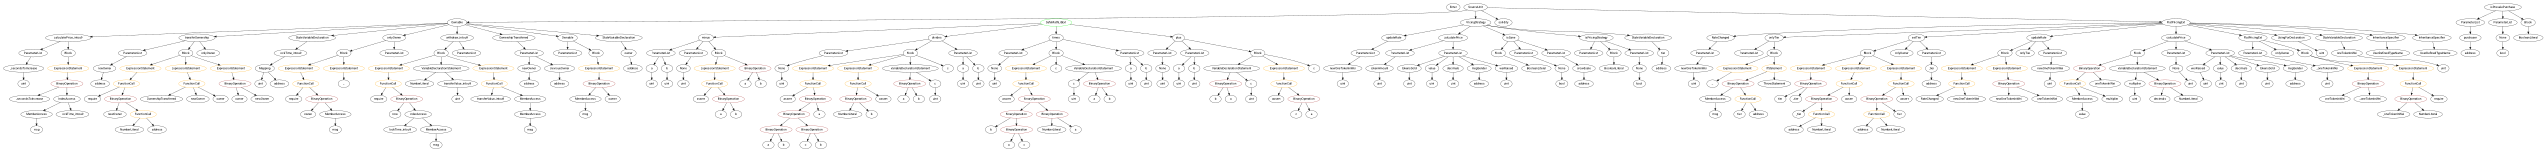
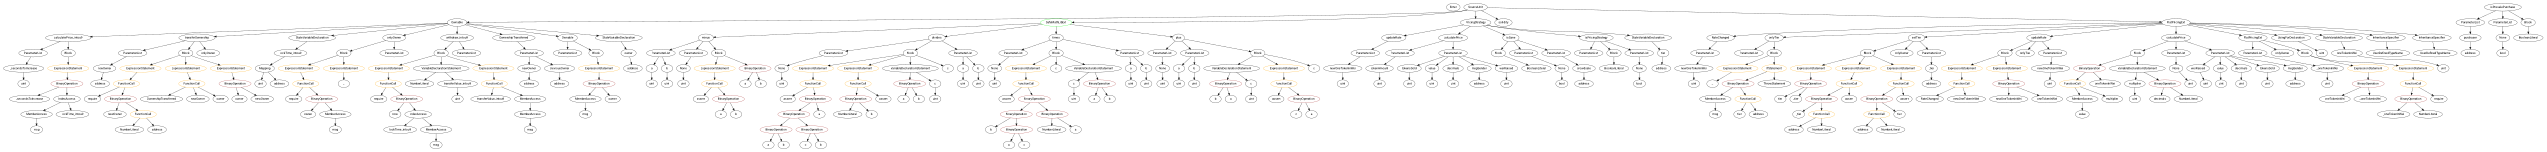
  strict digraph {
    fontname=Roboto
    node [fontname=Roboto color=black]
    edge [fontname=Roboto]
    Enter [height=0.5 width=0.83628 color=""]
    n2 [height=0.5 label=_ width=0.75]
    n3 [height=0.5 label=c width=0.75]
    n4 [height=0.5 label=uint width=0.75]
    n5 [color=orange height=0.5 label=ExpressionStatement width=2.458]
    n6 [color=orange height=0.5 label=FunctionCall width=1.6125]
    n7 [height=0.5 label=require width=1.0026]
    n8 [color=brown height=0.5 label=BinaryOperation width=1.9867]
    n9 [height=0.5 label=now width=0.75]
    n10 [height=0.5 label=IndexAccess width=1.6402]
    n11 [height=0.5 label=bool width=0.76697]
    n12 [height=0.5 label=uint width=0.75]
    n13 [color=brown height=0.5 label=BinaryOperation width=1.9867]
    n14 [height=0.5 label=b width=0.75]
    n15 [height=0.5 label=a width=0.75]
    n16 [height=0.5 label=None width=0.85014]
    n17 [height=0.5 label=uint width=0.75]
    n18 [height=0.5 label=a width=0.75]
    n19 [height=0.5 label=ParameterList width=1.7095]
    n20 [height=0.5 label=a width=0.75]
    n21 [height=0.5 label=b width=0.75]
    n22 [height=0.5 label=uint width=0.75]
    n23 [height=0.5 label=uint width=0.75]
    n24 [height=0.5 label=ParameterList width=1.7095]
    n25 [height=0.5 label=None width=0.85014]
    n26 [height=0.5 label=uint width=0.75]
    n27 [height=0.5 label=assert width=0.89172]
    n28 [height=0.5 label=calculatePrice_intou9 width=2.9709]
    n29 [height=0.5 label=ParameterList width=1.7095]
    n30 [height=0.5 label=Block width=0.90558]
    n31 [height=0.5 label=_secondsToIncrease width=2.458]
    n32 [color=orange height=0.5 label=ExpressionStatement width=2.458]
    n33 [height=0.5 label=uint width=0.75]
    n34 [color=brown height=0.5 label=BinaryOperation width=1.9867]
    n35 [height=0.5 label=uint width=0.75]
    n36 [height=0.5 label=_ width=0.75]
    n37 [height=0.5 label=_oneTokenInWei width=2.0976]
    n38 [height=0.5 label=uint width=0.75]
    n39 [height=0.5 label=uint width=0.75]
    n40 [height=0.5 label=NumberLiteral width=1.765]
    n41 [color=brown height=0.5 label=BinaryOperation width=1.9867]
    n42 [color=orange height=0.5 label=FunctionCall width=1.6125]
    n43 [height=0.5 label=tier width=0.75]
    n44 [height=0.5 label=address width=1.0996]
    n45 [height=0.5 label=NumberLiteral width=1.765]
    n46 [color=orange height=0.5 label=ExpressionStatement width=2.458]
    n47 [color=brown height=0.5 label=BinaryOperation width=1.9867]
    n48 [height=0.5 label=oneTokenInWei width=1.959]
    n49 [height=0.5 label=_oneTokenInWei width=2.0976]
    n50 [height=0.5 label=a width=0.75]
    n51 [height=0.5 label=uint width=0.75]
    n52 [height=0.5 label=require width=1.0026]
    n53 [height=0.5 label=RateChanged width=1.6818]
    n54 [height=0.5 label=ParameterList width=1.7095]
    n55 [height=0.5 label=newOneTokenInWei width=2.4303]
    n56 [height=0.5 label=uint width=0.75]
    n57 [height=0.5 label=ParameterList width=1.7095]
    n58 [height=0.5 label=newOwner width=1.4046]
    n59 [height=0.5 label=address width=1.0996]
    n60 [color=orange height=0.5 label=FunctionCall width=1.6125]
    n61 [height=0.5 label=assert width=0.89172]
    n62 [color=brown height=0.5 label=BinaryOperation width=1.9867]
    n63 [height=0.5 label=c width=0.75]
    n64 [height=0.5 label=a width=0.75]
    n65 [height=0.5 label=minus width=0.90558]
    n66 [height=0.5 label=ParameterList width=1.7095]
    n67 [height=0.5 label=Block width=0.90558]
    n68 [height=0.5 label=None width=0.85014]
    n69 [color=orange height=0.5 label=ExpressionStatement width=2.458]
    n70 [color=brown height=0.5 label=BinaryOperation width=1.9867]
    n71 [color=orange height=0.5 label=FunctionCall width=1.6125]
    n72 [height=0.5 label=b width=0.75]
    n73 [height=0.5 label=ParameterList width=1.7095]
    n74 [height=0.5 label=a width=0.75]
    n75 [height=0.5 label=b width=0.75]
    n76 [height=0.5 label=uint width=0.75]
    n77 [height=0.5 label=uint width=0.75]
    n78 [height=0.5 label=owner width=0.93331]
    n79 [height=0.5 label=Block width=0.90558]
    n80 [color=orange height=0.5 label=ExpressionStatement width=2.458]
    n81 [color=orange height=0.5 label=ExpressionStatement width=2.458]
    n82 [color=orange height=0.5 label=FunctionCall width=1.6125]
    n83 [color=brown height=0.5 label=BinaryOperation width=1.9867]
    n84 [height=0.5 label=RateChanged width=1.6818]
    n85 [height=0.5 label=newOneTokenInWei width=2.4303]
    n86 [height=0.5 label=newOneTokenInWei width=2.4303]
    n87 [height=0.5 label=oneTokenInWei width=1.959]
    n88 [height=0.5 label=UserDefinedTypeName width=2.7214]
    n89 [color=orange height=0.5 label=FunctionCall width=1.6125]
    n90 [height=0.5 label=assert width=0.89172]
    n91 [color=brown height=0.5 label=BinaryOperation width=1.9867]
    n92 [color=brown height=0.5 label=BinaryOperation width=1.9867]
    n93 [height=0.5 label=a width=0.75]
    n94 [color=brown height=0.5 label=BinaryOperation width=1.9867]
    n95 [color=brown height=0.5 label=BinaryOperation width=1.9867]
    n96 [height=0.5 label=require width=1.0026]
    n97 [height=0.5 label=tokenAmount width=1.6957]
    n98 [height=0.5 label=uint width=0.75]
    n99 [height=0.5 label=OwnershipTransferred width=2.6243]
    n100 [height=0.5 label=ParameterList width=1.7095]
    n101 [height=0.5 label=_oneTokenInWei width=2.0976]
    n102 [height=0.5 label=uint width=0.75]
    n103 [height=0.5 label=lockTime_intou9 width=2.0422]
    n104 [height=0.5 label=MemberAccess width=1.9174]
    n105 [height=0.5 label=address width=1.0996]
    n106 [height=0.5 label=onlyTier width=1.1551]
    n107 [height=0.5 label=ParameterList width=1.7095]
    n108 [height=0.5 label=Block width=0.90558]
    n109 [color=orange height=0.5 label=ExpressionStatement width=2.458]
    n110 [color=orange height=0.5 label=IfStatement width=1.4739]
    n111 [color=brown height=0.5 label=BinaryOperation width=1.9867]
    n112 [height=0.5 label=ThrowStatement width=2.0006]
    n113 [color=orange height=0.5 label=FunctionCall width=1.6125]
    n114 [height=0.5 label=MemberAccess width=1.9174]
    n115 [height=0.5 label=multiplier width=1.2382]
    n116 [height=0.5 label=value width=0.82242]
    n117 [height=0.5 label=updateRate width=1.46]
    n118 [height=0.5 label=ParameterList width=1.7095]
    n119 [height=0.5 label=newOneTokenInWei width=2.4303]
    n120 [height=0.5 label=uint width=0.75]
    n121 [height=0.5 label=NumberLiteral width=1.765]
    n122 [height=0.5 label=a width=0.75]
    n123 [height=0.5 label=b width=0.75]
    n124 [height=0.5 label=c width=0.75]
    n125 [height=0.5 label=b width=0.75]
    n126 [height=0.5 label=weiRaised width=1.3491]
    n127 [height=0.5 label=a width=0.75]
    n128 [color=orange height=0.5 label=ExpressionStatement width=2.458]
    n129 [color=orange height=0.5 label=FunctionCall width=1.6125]
    n130 [color=brown height=0.5 label=BinaryOperation width=1.9867]
    n131 [height=0.5 label=require width=1.0026]
    n132 [height=0.5 label=NumberLiteral width=1.765]
    n133 [height=0.5 label=assert width=0.89172]
    n134 [color=brown height=0.5 label=BinaryOperation width=1.9867]
    n135 [height=0.5 label=a width=0.75]
    n136 [height=0.5 label=b width=0.75]
    n137 [height=0.5 label=Ownable width=1.2105]
    n138 [height=0.5 label=transferOwnership width=2.1947]
    n139 [height=0.5 label=StateVariableDeclaration width=2.8184]
    n140 [height=0.5 label=onlyOwner width=1.4323]
    n141 [height=0.5 label=withdraw_intou9 width=2.0145]
    n142 [height=0.5 label=OwnershipTransferred width=2.6243]
    n143 [height=0.5 label=Ownable width=1.2105]
    n144 [height=0.5 label=StateVariableDeclaration width=2.8184]
    n145 [height=0.5 label=Block width=0.90558]
    n146 [height=0.5 label=onlyOwner width=1.4323]
    n147 [height=0.5 label=lockTime_intou9 width=2.0422]
    n148 [height=0.5 label=Block width=0.90558]
    n149 [height=0.5 label=ParameterList width=1.7095]
    n150 [height=0.5 label=Block width=0.90558]
    n151 [height=0.5 label=ParameterList width=1.7095]
    n152 [height=0.5 label=ParameterList width=1.7095]
    n153 [height=0.5 label=ParameterList width=1.7095]
    n154 [height=0.5 label=Block width=0.90558]
    n155 [height=0.5 label=owner width=0.93331]
    n156 [color=orange height=0.5 label=ExpressionStatement width=2.458]
    n157 [color=orange height=0.5 label=ExpressionStatement width=2.458]
    n158 [color=orange height=0.5 label=ExpressionStatement width=2.458]
    n159 [height=0.5 label=Mapping width=1.2105]
    n160 [color=orange height=0.5 label=ExpressionStatement width=2.458]
    n161 [color=orange height=0.5 label=ExpressionStatement width=2.458]
    n162 [height=0.5 label=VariableDeclarationStatement width=3.3174]
    n163 [color=orange height=0.5 label=ExpressionStatement width=2.458]
    n164 [height=0.5 label=newOwner width=1.4046]
    n165 [height=0.5 label=previousOwner width=1.8759]
    n166 [color=orange height=0.5 label=ExpressionStatement width=2.458]
    n167 [height=0.5 label=address width=1.0996]
    n168 [height=0.5 label=transferValue_intou9 width=2.4303]
    n169 [height=0.5 label=address width=1.0996]
    n170 [color=orange height=0.5 label=FunctionCall width=1.6125]
    n171 [color=brown height=0.5 label=BinaryOperation width=1.9867]
    n172 [height=0.5 label=owner width=0.93331]
    n173 [height=0.5 label=MemberAccess width=1.9174]
    n174 [height=0.5 label=msg width=0.75]
    n175 [height=0.5 label=address width=1.0996]
    n176 [height=0.5 label=calculatePrice width=1.7095]
    n177 [height=0.5 label=ParameterList width=1.7095]
    n178 [height=0.5 label=ParameterList width=1.7095]
    n179 [height=0.5 label=tokensSold width=1.46]
    n180 [height=0.5 label=value width=0.82242]
    n181 [height=0.5 label=decimals width=1.1967]
    n182 [height=0.5 label=msgSender width=1.4462]
    n183 [height=0.5 label=weiRaised width=1.3491]
    n184 [height=0.5 label=uint width=0.75]
    n185 [height=0.5 label=uint width=0.75]
    n186 [height=0.5 label=uint width=0.75]
    n187 [height=0.5 label=address width=1.0996]
    n188 [height=0.5 label=uint width=0.75]
    n189 [height=0.5 label=NumberLiteral width=1.765]
    n190 [height=0.5 label=transferValue_intou9 width=2.4303]
    n191 [color=orange height=0.5 label=FunctionCall width=1.6125]
    n192 [height=0.5 label=MemberAccess width=1.9174]
    n193 [height=0.5 label=NumberLiteral width=1.765]
    n194 [color=orange height=0.5 label=ExpressionStatement width=2.458]
    n195 [color=brown height=0.5 label=BinaryOperation width=1.9867]
    n196 [height=0.5 label=tier width=0.75]
    n197 [height=0.5 label=_tier width=0.75311]
    n198 [height=0.5 label=oneTokenInWei width=1.959]
    n199 [height=0.5 label=uint width=0.75]
    n200 [height=0.5 label=onlyTier width=1.1551]
    n201 [height=0.5 label=isSane width=0.96103]
    n202 [height=0.5 label=Block width=0.90558]
    n203 [height=0.5 label=ParameterList width=1.7095]
    n204 [height=0.5 label=ParameterList width=1.7095]
    n205 [height=0.5 label=BooleanLiteral width=1.7788]
    n206 [height=0.5 label=None width=0.85014]
    n207 [height=0.5 label=crowdsale width=1.3491]
    n208 [height=0.5 label=bool width=0.76697]
    n209 [height=0.5 label=a width=0.75]
    n210 [height=0.5 label=uint width=0.75]
    n211 [height=0.5 label=msg width=0.75]
    n212 [height=0.5 label=value width=0.82242]
    n213 [height=0.5 label=uint width=0.75]
    n214 [height=0.5 label=setTier width=1.0026]
    n215 [height=0.5 label=Block width=0.90558]
    n216 [height=0.5 label=onlyOwner width=1.4323]
    n217 [height=0.5 label=ParameterList width=1.7095]
    n218 [color=orange height=0.5 label=ExpressionStatement width=2.458]
    n219 [color=orange height=0.5 label=ExpressionStatement width=2.458]
    n220 [height=0.5 label=_tier width=0.75311]
    n221 [color=orange height=0.5 label=FunctionCall width=1.6125]
    n222 [color=orange height=0.5 label=FunctionCall width=1.6125]
    n223 [height=0.5 label=address width=1.0996]
    n224 [height=0.5 label=uint width=0.75]
    n225 [height=0.5 label=address width=1.0996]
    n226 [height=0.5 label=divides width=1.0303]
    n227 [height=0.5 label=ParameterList width=1.7095]
    n228 [height=0.5 label=Block width=0.90558]
    n229 [height=0.5 label=ParameterList width=1.7095]
    n230 [height=0.5 label=None width=0.85014]
    n231 [color=orange height=0.5 label=ExpressionStatement width=2.458]
    n232 [color=orange height=0.5 label=ExpressionStatement width=2.458]
    n233 [height=0.5 label=VariableDeclarationStatement width=3.3174]
    n234 [height=0.5 label=c width=0.75]
    n235 [height=0.5 label=b width=0.75]
    n236 [height=0.5 label=uint width=0.75]
    n237 [color=orange height=0.5 label=FunctionCall width=1.6125]
    n238 [color=brown height=0.5 label=BinaryOperation width=1.9867]
    n239 [height=0.5 label=c width=0.75]
    n240 [height=0.5 label=uint width=0.75]
    n241 [color=brown height=0.5 label=BinaryOperation width=1.9867]
    n242 [height=0.5 label=assert width=0.89172]
    n243 [height=0.5 label=b width=0.75]
    n244 [height=0.5 label=decimals width=1.1967]
    n245 [height=0.5 label=uint width=0.75]
    n246 [color=orange height=0.5 label=ExpressionStatement width=2.458]
    n247 [color=orange height=0.5 label=FunctionCall width=1.6125]
    n248 [color=brown height=0.5 label=BinaryOperation width=1.9867]
    n249 [color=brown height=0.5 label=BinaryOperation width=1.9867]
    n250 [color=brown height=0.5 label=BinaryOperation width=1.9867]
    n251 [color=brown height=0.5 label=BinaryOperation width=1.9867]
    n252 [height=0.5 label=_tier width=0.75311]
    n253 [color=orange height=0.5 label=FunctionCall width=1.6125]
    n254 [height=0.5 label=NumberLiteral width=1.765]
    n255 [color=brown height=0.5 label=BinaryOperation width=1.9867]
    n256 [height=0.5 label=purchaser width=1.3076]
    n257 [height=0.5 label=address width=1.0996]
    n258 [height=0.5 label=uint width=0.75]
    n259 [height=0.5 label=ParameterList width=1.7095]
    n260 [height=0.5 label=newOwner width=1.4046]
    n261 [height=0.5 label=updateRate width=1.46]
    n262 [height=0.5 label=ParameterList width=1.7095]
    n263 [height=0.5 label=newOneTokenInWei width=2.4303]
    n264 [height=0.5 label=decimals width=1.1967]
    n265 [height=0.5 label=uint width=0.75]
    n266 [height=0.5 label=BooleanLiteral width=1.7788]
    n267 [color=orange height=0.5 label=FunctionCall width=1.6125]
    n268 [color=orange height=0.5 label=FunctionCall width=1.6125]
    n269 [color=brown height=0.5 label=BinaryOperation width=1.9867]
    n270 [color=green height=0.5 label=SafeMathLibExt width=1.9729]
    n271 [height=0.5 label=times width=0.83628]
    n272 [height=0.5 label=plus width=0.75]
    n273 [height=0.5 label=ParameterList width=1.7095]
    n274 [height=0.5 label=Block width=0.90558]
    n275 [height=0.5 label=ParameterList width=1.7095]
    n276 [height=0.5 label=Block width=0.90558]
    n277 [height=0.5 label=c width=0.75]
    n278 [height=0.5 label=VariableDeclarationStatement width=3.3174]
    n279 [height=0.5 label=b width=0.75]
    n280 [height=0.5 label=VariableDeclarationStatement width=3.3174]
    n281 [color=orange height=0.5 label=ExpressionStatement width=2.458]
    n282 [height=0.5 label=c width=0.75]
    n283 [height=0.5 label=MemberAccess width=1.9174]
    n284 [height=0.5 label=a width=0.75]
    n285 [height=0.5 label=a width=0.75]
    n286 [height=0.5 label=c width=0.75]
    n287 [color=brown height=0.5 label=BinaryOperation width=1.9867]
    n288 [height=0.5 label=MemberAccess width=1.9174]
    n289 [height=0.5 label=owner width=0.93331]
    n290 [height=0.5 label=uint width=0.75]
    n291 [height=0.5 label=calculatePrice width=1.7095]
    n292 [height=0.5 label=Block width=0.90558]
    n293 [height=0.5 label=ParameterList width=1.7095]
    n294 [height=0.5 label=ParameterList width=1.7095]
    n295 [height=0.5 label=VariableDeclarationStatement width=3.3174]
    n296 [height=0.5 label=None width=0.85014]
    n297 [height=0.5 label=tokensSold width=1.46]
    n298 [height=0.5 label=msgSender width=1.4462]
    n299 [height=0.5 label=multiplier width=1.2382]
    n300 [color=brown height=0.5 label=BinaryOperation width=1.9867]
    n301 [height=0.5 label=uint width=0.75]
    n302 [height=0.5 label=address width=1.0996]
    n303 [height=0.5 label=FlatPricingExt width=1.7511]
    n304 [height=0.5 label=onlyOwner width=1.4323]
    n305 [height=0.5 label=Block width=0.90558]
    n306 [height=0.5 label=uint width=0.75]
    n307 [height=0.5 label=NumberLiteral width=1.765]
    n308 [height=0.5 label=owner width=0.93331]
    n309 [height=0.5 label=PricingStrategy width=1.862]
    n310 [height=0.5 label=isPricingStrategy width=2.0283]
    n311 [height=0.5 label=StateVariableDeclaration width=2.8184]
    n312 [height=0.5 label=isPresalePurchase width=2.1392]
    n313 [height=0.5 label=ParameterList width=1.7095]
    n314 [height=0.5 label=Block width=0.90558]
    n315 [height=0.5 label=ParameterList width=1.7095]
    n316 [height=0.5 label=Block width=0.90558]
    n317 [height=0.5 label=ParameterList width=1.7095]
    n318 [height=0.5 label=tier width=0.75]
    n319 [height=0.5 label=None width=0.85014]
    n320 [height=0.5 label=BooleanLiteral width=1.7788]
    n321 [height=0.5 label=None width=0.85014]
    n322 [height=0.5 label=address width=1.0996]
    n323 [height=0.5 label=b width=0.75]
    n324 [color=brown height=0.5 label=BinaryOperation width=1.9867]
    n325 [height=0.5 label=a width=0.75]
    n326 [color=brown height=0.5 label=BinaryOperation width=1.9867]
    n327 [height=0.5 label=newOwner width=1.4046]
    n328 [color=orange height=0.5 label=FunctionCall width=1.6125]
    n329 [height=0.5 label=address width=1.0996]
    n330 [height=0.5 label=assert width=0.89172]
    n331 [height=0.5 label=bool width=0.76697]
    n332 [height=0.5 label=assert width=0.89172]
    n333 [height=0.5 label=solidity width=1.0442]
    n334 [height=0.5 label=UsingForDeclaration width=2.4303]
    n335 [height=0.5 label=uint width=0.75]
    n336 [height=0.5 label=address width=1.0996]
    n337 [height=0.5 label=c width=0.75]
    n338 [height=0.5 label=StateVariableDeclaration width=2.8184]
    n339 [height=0.5 label=oneTokenInWei width=1.959]
    n340 [height=0.5 label=b width=0.75]
    n341 [height=0.5 label=uint width=0.75]
    n342 [color=brown height=0.5 label=BinaryOperation width=1.9867]
    n343 [height=0.5 label=b width=0.75]
    n344 [height=0.5 label=tier width=0.75]
    n345 [height=0.5 label=MemberAccess width=1.9174]
    n346 [height=0.5 label=msg width=0.75]
    n347 [height=0.5 label=msg width=0.75]
    n348 [height=0.5 label=SourceUnit width=1.46]
    n349 [height=0.5 label=FlatPricingExt width=1.7511]
    n350 [height=0.5 label=InheritanceSpecifier width=2.3333]
    n351 [height=0.5 label=InheritanceSpecifier width=2.3333]
    n352 [height=0.5 label=UserDefinedTypeName width=2.7214]
    n353 [height=0.5 label=lockTime_intou9 width=2.0422]
    n354 [height=0.5 label=msg width=0.75]
    n355 [height=0.5 label=_secondsToIncrease width=2.458]
    n356 [height=0.5 label=IndexAccess width=1.6402]
    n357 [height=0.5 label=newOwner width=1.4046]
    n358 [height=0.5 label=MemberAccess width=1.9174]
    n359 [color=orange height=0.5 label=FunctionCall width=1.6125]
    n360 [height=0.5 label=msg width=0.75]
    n361 [height=0.5 label=address width=1.0996]
    n3 -> n4
    n5 -> n6
    n6 -> n7
    n6 -> n8
    n8 -> n9
    n8 -> n10
    n10 -> n103
    n10 -> n104
    n13 -> n14
    n13 -> n15
    n16 -> n17
    n19 -> n20
    n19 -> n21
    n20 -> n22
    n21 -> n23
    n24 -> n25
    n25 -> n26
    n28 -> n29
    n28 -> n30
    n29 -> n31
    n30 -> n32
    n31 -> n33
    n32 -> n34
    n34 -> n355
    n34 -> n356
    n41 -> n42
    n41 -> n43
    n42 -> n44
    n42 -> n45
    n46 -> n47
    n47 -> n48
    n47 -> n49
    n50 -> n51
    n53 -> n54
    n54 -> n55
    n55 -> n56
    n57 -> n58
    n58 -> n59
    n60 -> n61
    n60 -> n62
    n62 -> n63
    n62 -> n64
    n65 -> n19
    n65 -> n66
    n65 -> n67
    n66 -> n68
    n67 -> n69
    n67 -> n70
    n68 -> n12
    n69 -> n71
    n70 -> n18
    n70 -> n72
    n71 -> n133
    n71 -> n134
    n73 -> n74
    n73 -> n75
    n74 -> n38
    n75 -> n76
    n79 -> n80
    n79 -> n81
    n80 -> n82
    n81 -> n83
    n82 -> n84
    n82 -> n85
    n83 -> n86
    n83 -> n87
    n89 -> n90
    n89 -> n91
    n91 -> n92
    n91 -> n93
    n92 -> n94
    n92 -> n95
    n94 -> n122
    n94 -> n123
    n95 -> n124
    n95 -> n125
    n97 -> n98
    n100 -> n101
    n101 -> n102
    n104 -> n347
    n106 -> n107
    n106 -> n108
    n108 -> n109
    n108 -> n110
    n109 -> n36
    n110 -> n111
    n110 -> n112
    n111 -> n358
    n111 -> n359
    n113 -> n114
    n113 -> n115
    n114 -> n116
    n117 -> n118
    n118 -> n119
    n119 -> n120
    n126 -> n77
    n128 -> n129
    n129 -> n130
    n129 -> n131
    n130 -> n37
    n130 -> n40
    n134 -> n135
    n134 -> n136
    n137 -> n28
    n137 -> n138
    n137 -> n139
    n137 -> n140
    n137 -> n141
    n137 -> n142
    n137 -> n143
    n137 -> n144
    n138 -> n57
    n138 -> n145
    n138 -> n146
    n139 -> n147
    n140 -> n148
    n140 -> n149
    n141 -> n150
    n141 -> n151
    n142 -> n152
    n143 -> n153
    n143 -> n154
    n144 -> n155
    n145 -> n156
    n145 -> n157
    n145 -> n158
    n147 -> n159
    n148 -> n160
    n148 -> n161
    n150 -> n5
    n150 -> n162
    n150 -> n163
    n152 -> n164
    n152 -> n165
    n154 -> n166
    n155 -> n167
    n156 -> n267
    n157 -> n268
    n158 -> n269
    n159 -> n224
    n159 -> n225
    n160 -> n170
    n161 -> n2
    n162 -> n189
    n162 -> n190
    n163 -> n191
    n164 -> n105
    n165 -> n336
    n166 -> n287
    n170 -> n96
    n170 -> n171
    n171 -> n172
    n171 -> n173
    n173 -> n174
    n176 -> n177
    n176 -> n178
    n177 -> n97
    n178 -> n179
    n178 -> n180
    n178 -> n181
    n178 -> n182
    n178 -> n183
    n179 -> n184
    n180 -> n185
    n181 -> n186
    n182 -> n187
    n183 -> n188
    n190 -> n35
    n191 -> n168
    n191 -> n192
    n192 -> n345
    n194 -> n195
    n195 -> n196
    n195 -> n197
    n201 -> n202
    n201 -> n203
    n201 -> n204
    n202 -> n205
    n203 -> n206
    n204 -> n207
    n206 -> n208
    n207 -> n175
    n209 -> n210
    n212 -> n213
    n214 -> n215
    n214 -> n216
    n214 -> n217
    n215 -> n194
    n215 -> n218
    n215 -> n219
    n217 -> n220
    n218 -> n221
    n219 -> n222
    n220 -> n223
    n221 -> n251
    n221 -> n332
    n222 -> n41
    n222 -> n330
    n226 -> n227
    n226 -> n228
    n226 -> n229
    n227 -> n230
    n228 -> n231
    n228 -> n232
    n228 -> n233
    n228 -> n234
    n229 -> n50
    n229 -> n235
    n230 -> n236
    n231 -> n89
    n232 -> n237
    n233 -> n238
    n233 -> n239
    n235 -> n240
    n237 -> n241
    n237 -> n242
    n238 -> n285
    n238 -> n340
    n239 -> n341
    n241 -> n193
    n241 -> n243
    n244 -> n245
    n246 -> n247
    n247 -> n27
    n247 -> n248
    n248 -> n249
    n248 -> n250
    n249 -> n323
    n249 -> n324
    n250 -> n132
    n250 -> n325
    n251 -> n252
    n251 -> n253
    n253 -> n169
    n253 -> n254
    n255 -> n113
    n255 -> n198
    n256 -> n257
    n259 -> n256
    n261 -> n79
    n261 -> n200
    n261 -> n262
    n262 -> n263
    n263 -> n258
    n267 -> n52
    n267 -> n326
    n268 -> n99
    n268 -> n260
    n268 -> n308
    n269 -> n78
    n269 -> n357
    n270 -> n65
    n270 -> n226
    n270 -> n271
    n270 -> n272
    n271 -> n273
    n271 -> n274
    n271 -> n275
    n272 -> n24
    n272 -> n73
    n272 -> n276
    n273 -> n16
    n274 -> n246
    n274 -> n277
    n274 -> n278
    n275 -> n209
    n275 -> n279
    n276 -> n280
    n276 -> n281
    n276 -> n282
    n278 -> n3
    n278 -> n342
    n279 -> n290
    n280 -> n13
    n280 -> n286
    n281 -> n60
    n283 -> n211
    n286 -> n39
    n287 -> n288
    n287 -> n289
    n288 -> n354
    n291 -> n292
    n291 -> n293
    n291 -> n294
    n292 -> n255
    n292 -> n295
    n293 -> n296
    n294 -> n126
    n294 -> n212
    n294 -> n244
    n294 -> n297
    n294 -> n298
    n295 -> n299
    n295 -> n300
    n296 -> n301
    n297 -> n199
    n298 -> n302
    n299 -> n306
    n300 -> n264
    n300 -> n307
    n303 -> n100
    n303 -> n304
    n303 -> n305
    n305 -> n46
    n305 -> n128
    n309 -> n117
    n309 -> n176
    n309 -> n201
    n309 -> n310
    n309 -> n311
    n310 -> n315
    n310 -> n316
    n310 -> n317
    n311 -> n318
    n312 -> n259
    n312 -> n313
    n312 -> n314
    n313 -> n319
    n314 -> n320
    n316 -> n266
    n317 -> n321
    n318 -> n322
    n319 -> n331
    n321 -> n11
    n324 -> n284
    n324 -> n337
    n326 -> n327
    n326 -> n328
    n328 -> n121
    n328 -> n329
    n334 -> n335
    n338 -> n339
    n339 -> n265
    n342 -> n127
    n342 -> n343
    n345 -> n346
    n348 -> n137
+   n348 -> n270
    n348 -> n309
    n348 -> n333
    n348 -> n349
    n349 -> n53
    n349 -> n106
    n349 -> n214
    n349 -> n261
    n349 -> n291
    n349 -> n303
    n349 -> n334
    n349 -> n338
    n349 -> n350
    n349 -> n351
    n350 -> n88
    n351 -> n352
    n356 -> n283
    n356 -> n353
    n358 -> n360
    n359 -> n344
    n359 -> n361
  }
